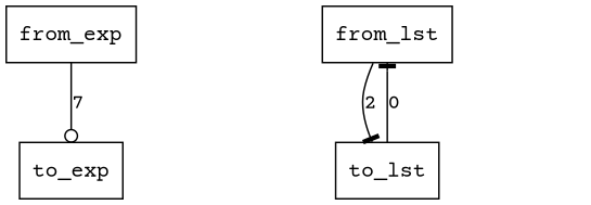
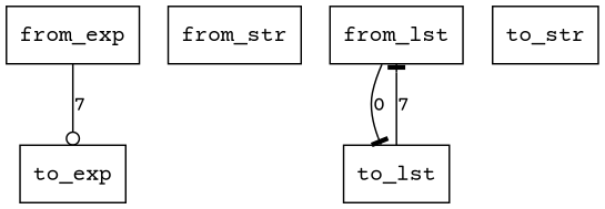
  digraph {
    fontname="Courier Prime"
    rankdir=TB
    node [fillcolor=white fontname="Courier Prime" shape=box style=filled]
    edge [arrowhead=tee fontname="Courier Prime"]
    n1 [label=<from_exp>]
    n2 [label=<to_exp>]
+   n3 [label=<from_str>]
    n4 [label=<from_lst>]
    n5 [label=<to_lst>]
+   n6 [label=<to_str>]
    n1 -> n2 [arrowhead=odot label=7]
-   n4 -> n5 [label=2]
-   n5 -> n4 [label=0]
+   n4 -> n5 [label=0]
+   n5 -> n4 [label=7]
  }
